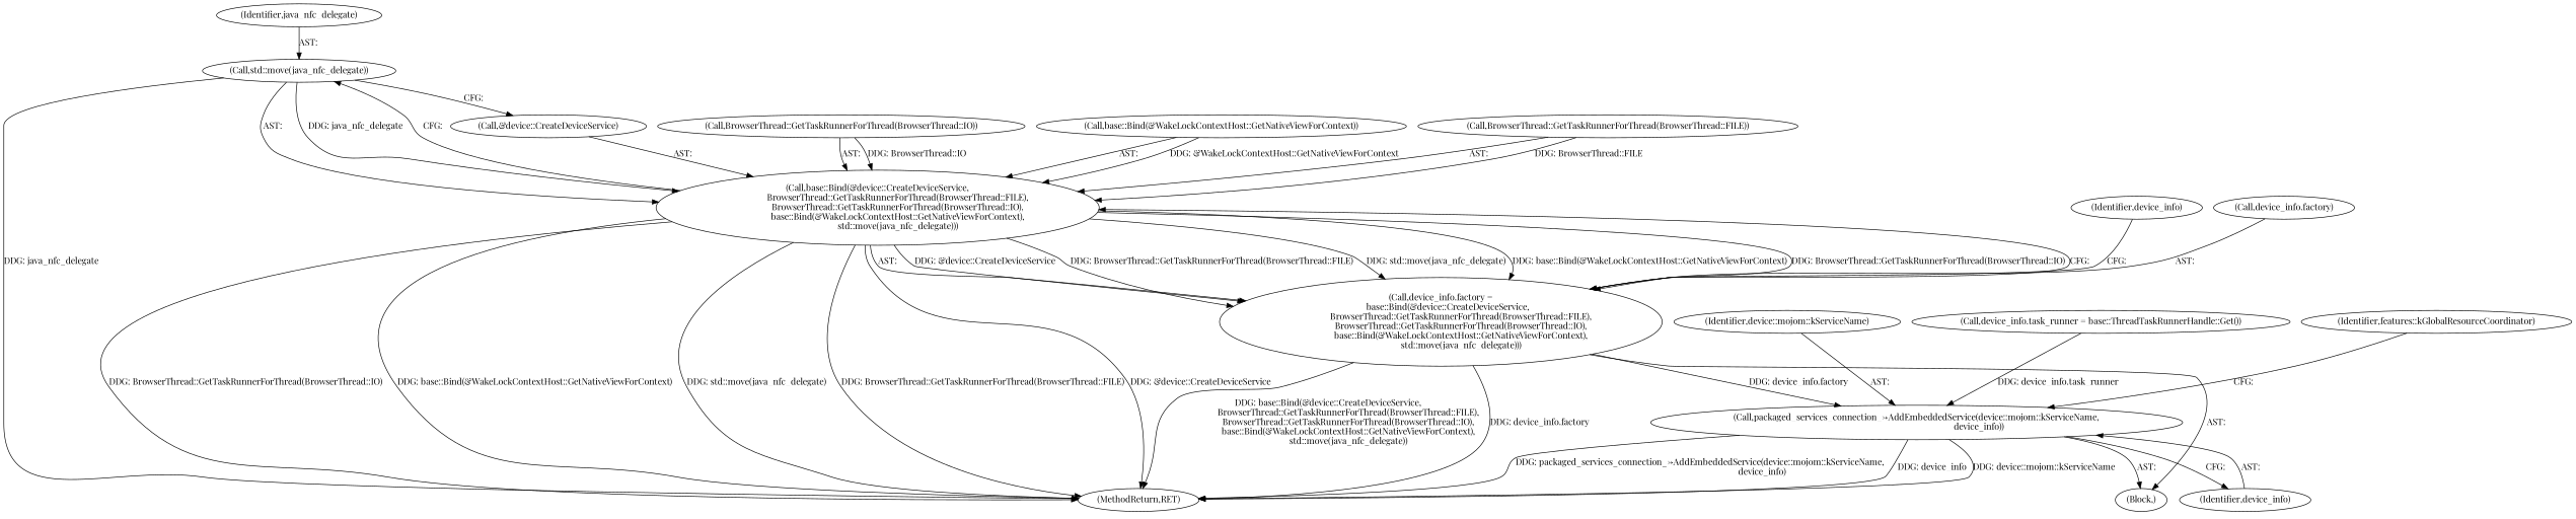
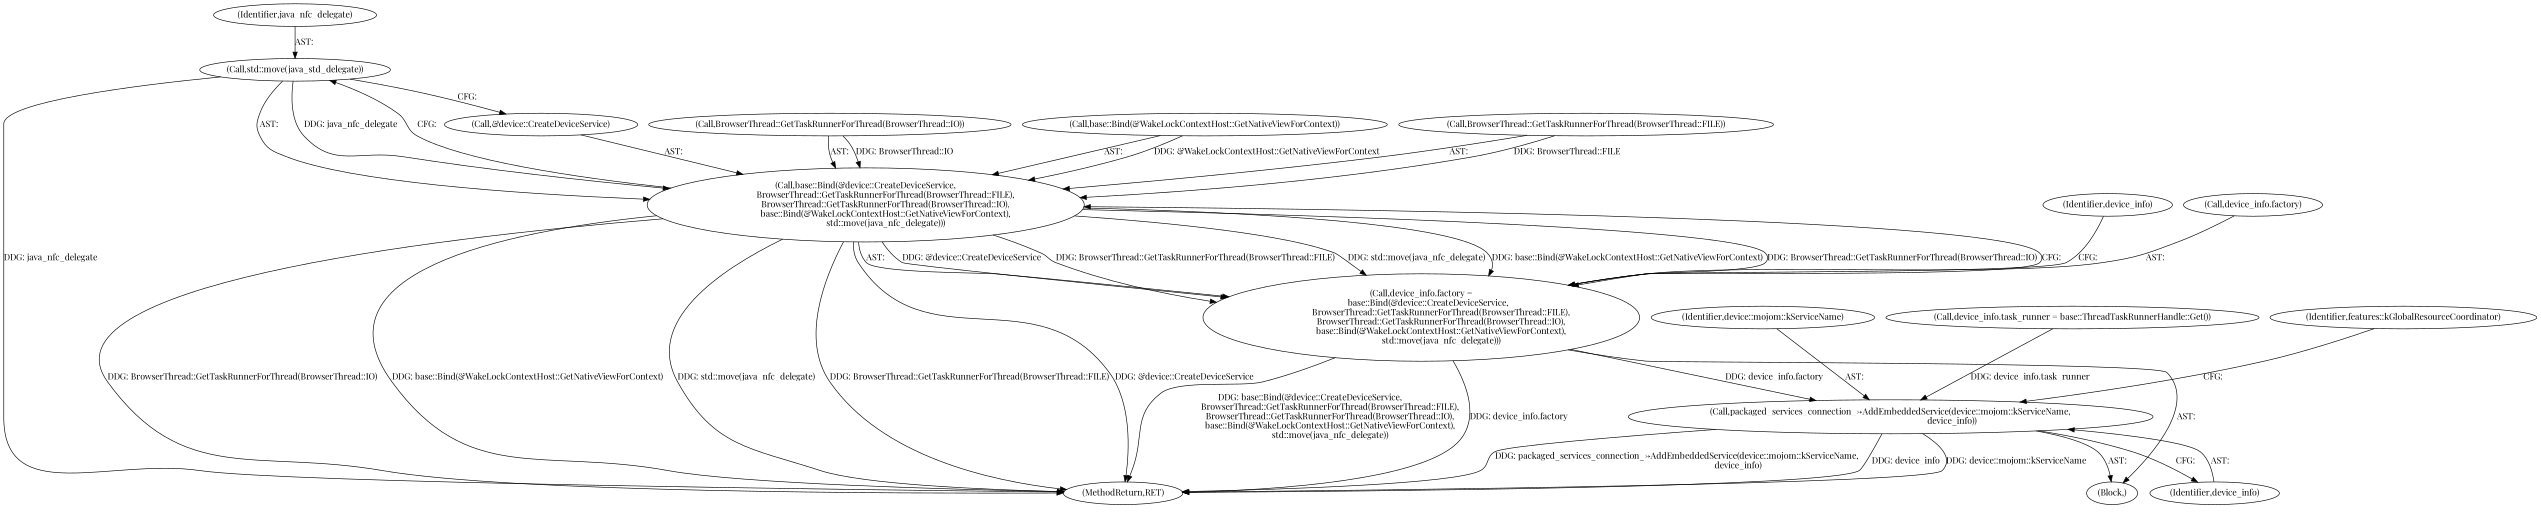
  digraph {
    fontname="Playfair Display"
    node [fontname="Playfair Display"]
    edge [fontname="Playfair Display"]
-   n1 [label="(Call,std::move(java_nfc_delegate))"]
+   n1 [label="(Call,std::move(java_std_delegate))"]
    n2 [label="(Call,base::Bind(&device::CreateDeviceService,\n                 BrowserThread::GetTaskRunnerForThread(BrowserThread::FILE),\n                 BrowserThread::GetTaskRunnerForThread(BrowserThread::IO),\n                 base::Bind(&WakeLockContextHost::GetNativeViewForContext),\n                 std::move(java_nfc_delegate)))"]
    n3 [label="(MethodReturn,RET)"]
    n4 [label="(Call,&device::CreateDeviceService)"]
    n5 [label="(Call,device_info.factory =\n      base::Bind(&device::CreateDeviceService,\n                 BrowserThread::GetTaskRunnerForThread(BrowserThread::FILE),\n                 BrowserThread::GetTaskRunnerForThread(BrowserThread::IO),\n                 base::Bind(&WakeLockContextHost::GetNativeViewForContext),\n                 std::move(java_nfc_delegate)))"]
    n6 [label="(Identifier,java_nfc_delegate)"]
    n7 [label="(Call,packaged_services_connection_->AddEmbeddedService(device::mojom::kServiceName,\n                                                    device_info))"]
    n8 [label="(Block,)"]
    n9 [label="(Identifier,device_info)"]
    n10 [label="(Identifier,device::mojom::kServiceName)"]
    n11 [label="(Identifier,device_info)"]
    n12 [label="(Call,BrowserThread::GetTaskRunnerForThread(BrowserThread::IO))"]
    n13 [label="(Call,device_info.task_runner = base::ThreadTaskRunnerHandle::Get())"]
    n14 [label="(Call,base::Bind(&WakeLockContextHost::GetNativeViewForContext))"]
    n15 [label="(Call,device_info.factory)"]
    n16 [label="(Identifier,features::kGlobalResourceCoordinator)"]
    n17 [label="(Call,BrowserThread::GetTaskRunnerForThread(BrowserThread::FILE))"]
    n1 -> n2 [label="AST: "]
    n1 -> n2 [label="DDG: java_nfc_delegate"]
    n1 -> n3 [label="DDG: java_nfc_delegate"]
    n1 -> n4 [label="CFG: "]
    n2 -> n1 [label="CFG: "]
    n2 -> n3 [label="DDG: BrowserThread::GetTaskRunnerForThread(BrowserThread::IO)"]
    n2 -> n3 [label="DDG: base::Bind(&WakeLockContextHost::GetNativeViewForContext)"]
    n2 -> n3 [label="DDG: std::move(java_nfc_delegate)"]
    n2 -> n3 [label="DDG: BrowserThread::GetTaskRunnerForThread(BrowserThread::FILE)"]
    n2 -> n3 [label="DDG: &device::CreateDeviceService"]
    n2 -> n5 [label="AST: "]
    n2 -> n5 [label="DDG: &device::CreateDeviceService"]
    n2 -> n5 [label="DDG: BrowserThread::GetTaskRunnerForThread(BrowserThread::FILE)"]
    n2 -> n5 [label="DDG: std::move(java_nfc_delegate)"]
    n2 -> n5 [label="DDG: base::Bind(&WakeLockContextHost::GetNativeViewForContext)"]
    n2 -> n5 [label="DDG: BrowserThread::GetTaskRunnerForThread(BrowserThread::IO)"]
    n4 -> n2 [label="AST: "]
    n5 -> n2 [label="CFG: "]
    n5 -> n3 [label="DDG: base::Bind(&device::CreateDeviceService,\n                 BrowserThread::GetTaskRunnerForThread(BrowserThread::FILE),\n                 BrowserThread::GetTaskRunnerForThread(BrowserThread::IO),\n                 base::Bind(&WakeLockContextHost::GetNativeViewForContext),\n                 std::move(java_nfc_delegate))"]
    n5 -> n3 [label="DDG: device_info.factory"]
    n5 -> n7 [label="DDG: device_info.factory"]
    n5 -> n8 [label="AST: "]
    n6 -> n1 [label="AST: "]
    n7 -> n3 [label="DDG: packaged_services_connection_->AddEmbeddedService(device::mojom::kServiceName,\n                                                    device_info)"]
    n7 -> n3 [label="DDG: device_info"]
    n7 -> n3 [label="DDG: device::mojom::kServiceName"]
    n7 -> n8 [label="AST: "]
    n7 -> n9 [label="CFG: "]
    n9 -> n7 [label="AST: "]
    n10 -> n7 [label="AST: "]
    n11 -> n5 [label="CFG: "]
    n12 -> n2 [label="AST: "]
    n12 -> n2 [label="DDG: BrowserThread::IO"]
    n13 -> n7 [label="DDG: device_info.task_runner"]
    n14 -> n2 [label="AST: "]
    n14 -> n2 [label="DDG: &WakeLockContextHost::GetNativeViewForContext"]
    n15 -> n5 [label="AST: "]
    n16 -> n7 [label="CFG: "]
    n17 -> n2 [label="AST: "]
    n17 -> n2 [label="DDG: BrowserThread::FILE"]
  }
